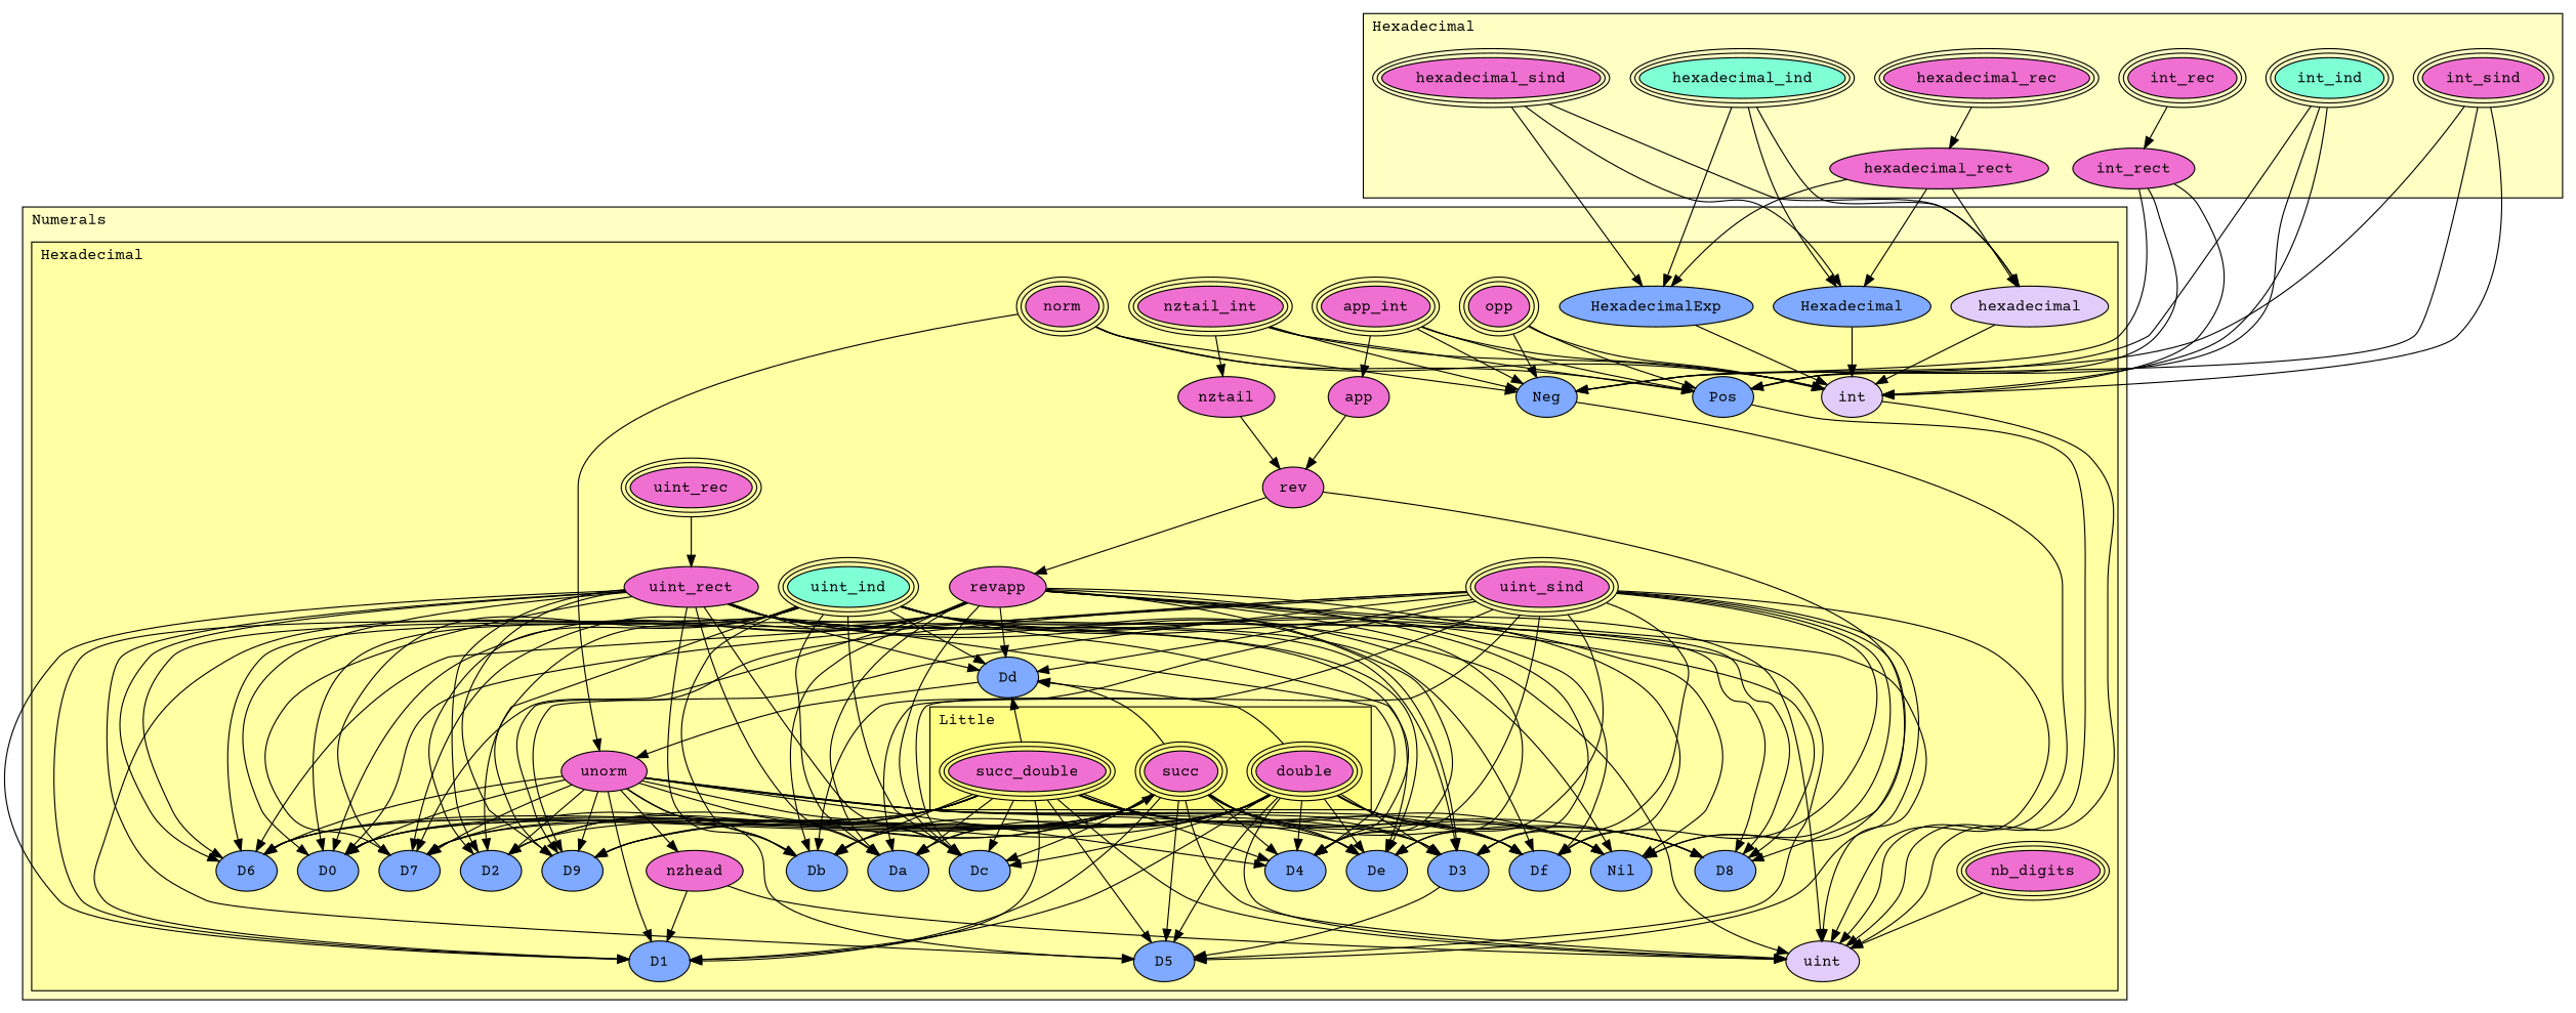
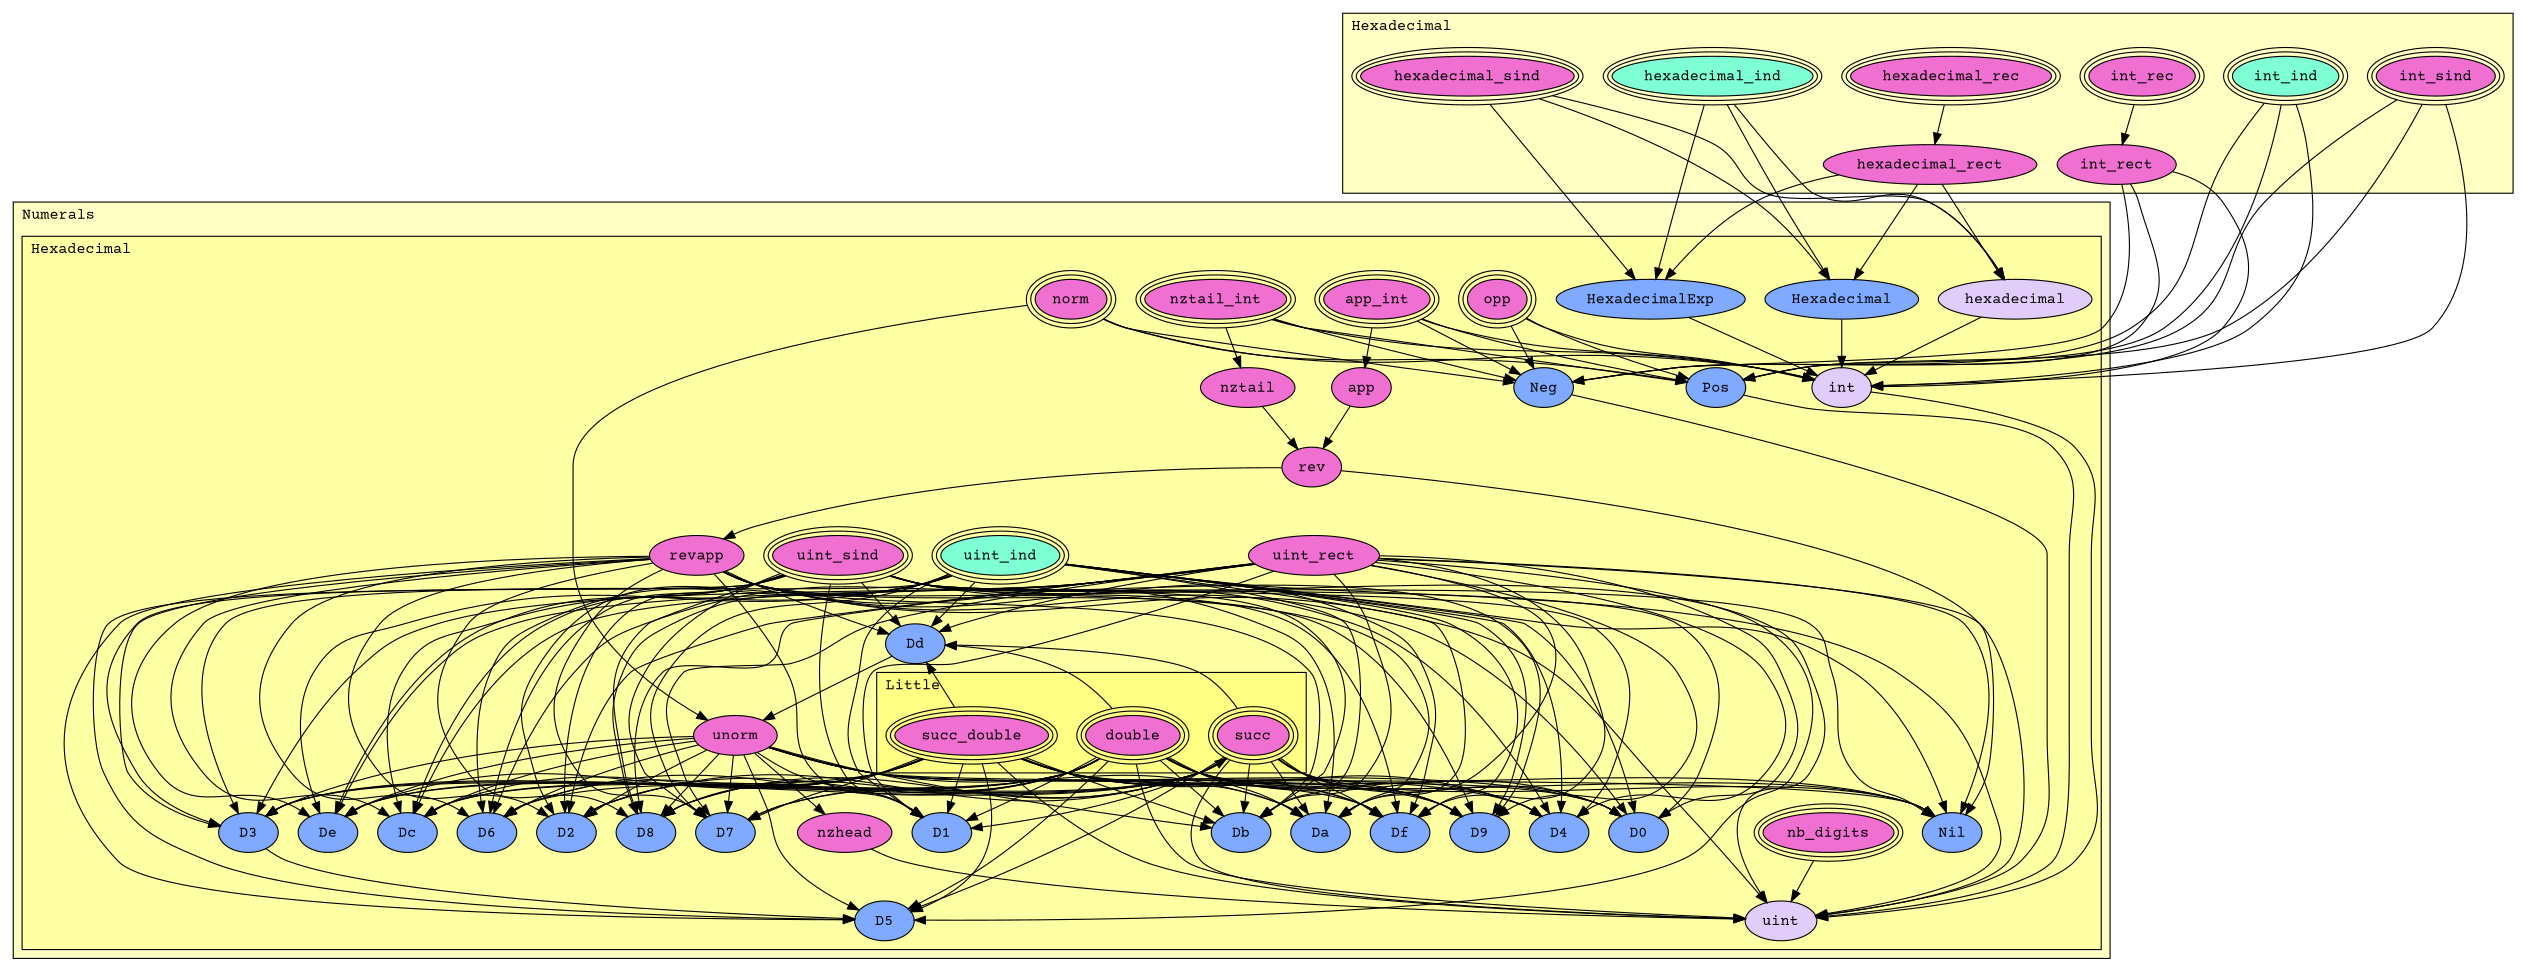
  digraph {
    fontname="Courier Prime"
    node [fillcolor="#F070D1" fontname="Courier Prime" style=filled]
    edge [fontname="Courier Prime"]
    n1 [label=hexadecimal_sind peripheries=3]
    n2 [label=hexadecimal_rec peripheries=3]
    n3 [fillcolor="#7FFFD4" label=hexadecimal_ind peripheries=3]
    n4 [label=hexadecimal_rect]
    n5 [label=int_sind peripheries=3]
    n6 [label=int_rec peripheries=3]
    n7 [fillcolor="#7FFFD4" label=int_ind peripheries=3]
    n8 [label=int_rect]
    n9 [label=succ_double peripheries=3]
    n10 [label=double peripheries=3]
    n11 [label=succ peripheries=3]
    n12 [label=nztail_int peripheries=3]
    n13 [label=nztail]
    n14 [label=app_int peripheries=3]
    n15 [label=app]
    n16 [label=rev]
    n17 [label=revapp]
    n18 [label=opp peripheries=3]
    n19 [label=norm peripheries=3]
    n20 [label=unorm]
    n21 [label=nzhead]
    n22 [label=nb_digits peripheries=3]
    n23 [fillcolor="#7FAAFF" label=HexadecimalExp]
    n24 [fillcolor="#7FAAFF" label=Hexadecimal]
    n25 [fillcolor="#E2CDFA" label=hexadecimal]
    n26 [fillcolor="#7FAAFF" label=Neg]
    n27 [fillcolor="#7FAAFF" label=Pos]
    n28 [fillcolor="#E2CDFA" label=int]
    n29 [label=uint_sind peripheries=3]
-   n30 [label=uint_rec peripheries=3]
    n31 [fillcolor="#7FFFD4" label=uint_ind peripheries=3]
    n32 [label=uint_rect]
    n33 [fillcolor="#7FAAFF" label=Df]
    n34 [fillcolor="#7FAAFF" label=De]
    n35 [fillcolor="#7FAAFF" label=Dd]
    n36 [fillcolor="#7FAAFF" label=Dc]
    n37 [fillcolor="#7FAAFF" label=Db]
    n38 [fillcolor="#7FAAFF" label=Da]
    n39 [fillcolor="#7FAAFF" label=D9]
    n40 [fillcolor="#7FAAFF" label=D8]
    n41 [fillcolor="#7FAAFF" label=D7]
    n42 [fillcolor="#7FAAFF" label=D6]
    n43 [fillcolor="#7FAAFF" label=D5]
    n44 [fillcolor="#7FAAFF" label=D4]
    n45 [fillcolor="#7FAAFF" label=D3]
    n46 [fillcolor="#7FAAFF" label=D2]
    n47 [fillcolor="#7FAAFF" label=D1]
    n48 [fillcolor="#7FAAFF" label=D0]
    n49 [fillcolor="#7FAAFF" label=Nil]
    n50 [fillcolor="#E2CDFA" label=uint]
    subgraph cluster_1 {
      fillcolor="#FFFFC3"
      label=Hexadecimal
      labeljust=l
      style=filled
      n1
      n2
      n3
      n4
      n5
      n6
      n7
      n8
    }
    subgraph cluster_2 {
      fillcolor="#FFFFC3"
      label=Numerals
      labeljust=l
      style=filled
      subgraph cluster_3 {
        fillcolor="#FFFFA3"
        label=Hexadecimal
        labeljust=l
        style=filled
        n12
        n13
        n14
        n15
        n16
        n17
        n18
        n19
        n20
        n21
        n22
        n23
        n24
        n25
        n26
        n27
        n28
        n29
-       n30
        n31
        n32
        n33
        n34
        n35
        n36
        n37
        n38
        n39
        n40
        n41
        n42
        n43
        n44
        n45
        n46
        n47
        n48
        n49
        n50
        subgraph cluster_4 {
          fillcolor="#FFFF83"
          label=Little
          labeljust=l
          style=filled
          n9
          n10
          n11
        }
      }
    }
    n1 -> n23
    n1 -> n24
    n1 -> n25
    n2 -> n4
    n3 -> n23
    n3 -> n24
    n3 -> n25
    n4 -> n23
    n4 -> n24
    n4 -> n25
    n5 -> n26
    n5 -> n27
    n5 -> n28
    n6 -> n8
    n7 -> n26
    n7 -> n27
    n7 -> n28
    n8 -> n26
    n8 -> n27
    n8 -> n28
    n9 -> n33
    n9 -> n34
    n9 -> n35
    n9 -> n36
    n9 -> n37
    n9 -> n38
    n9 -> n39
    n9 -> n40
    n9 -> n41
    n9 -> n42
    n9 -> n43
    n9 -> n44
    n9 -> n45
    n9 -> n46
    n9 -> n47
    n9 -> n48
    n9 -> n49
    n9 -> n50
    n10 -> n33
    n10 -> n34
    n10 -> n35
    n10 -> n36
    n10 -> n37
    n10 -> n38
    n10 -> n39
    n10 -> n40
    n10 -> n41
    n10 -> n42
    n10 -> n43
    n10 -> n44
    n10 -> n45
    n10 -> n46
    n10 -> n47
    n10 -> n48
    n10 -> n49
    n10 -> n50
    n11 -> n33
    n11 -> n34
    n11 -> n35
    n11 -> n36
    n11 -> n37
    n11 -> n38
    n11 -> n39
    n11 -> n40
    n11 -> n42
    n11 -> n43
    n11 -> n44
    n11 -> n45
    n11 -> n46
    n11 -> n47
    n11 -> n48
    n11 -> n49
    n11 -> n50
    n12 -> n13
    n12 -> n26
    n12 -> n27
    n12 -> n28
    n13 -> n16
    n14 -> n15
    n14 -> n26
    n14 -> n27
    n14 -> n28
    n15 -> n16
    n16 -> n17
    n16 -> n49
    n17 -> n33
    n17 -> n34
    n17 -> n35
    n17 -> n36
    n17 -> n37
    n17 -> n38
    n17 -> n39
    n17 -> n40
    n17 -> n41
    n17 -> n42
    n17 -> n43
    n17 -> n44
    n17 -> n45
    n17 -> n46
    n17 -> n47
    n17 -> n48
    n17 -> n50
    n18 -> n26
    n18 -> n27
    n18 -> n28
    n19 -> n20
    n19 -> n26
    n19 -> n27
    n19 -> n28
    n20 -> n21
    n20 -> n33
    n20 -> n34
    n20 -> n36
    n20 -> n37
    n20 -> n38
    n20 -> n39
+   n20 -> n40
    n20 -> n41
    n20 -> n42
    n20 -> n43
    n20 -> n44
    n20 -> n45
    n20 -> n46
    n20 -> n47
    n20 -> n48
    n20 -> n49
    n21 -> n50
    n22 -> n50
    n23 -> n28
    n24 -> n28
    n25 -> n28
    n26 -> n50
    n27 -> n50
    n28 -> n50
    n29 -> n33
    n29 -> n34
    n29 -> n35
    n29 -> n36
    n29 -> n37
    n29 -> n38
    n29 -> n39
    n29 -> n40
    n29 -> n41
    n29 -> n42
    n29 -> n43
    n29 -> n44
    n29 -> n45
-   n21 -> n47
+   n29 -> n46
+   n29 -> n47
    n29 -> n48
    n29 -> n49
    n29 -> n50
-   n30 -> n32
    n31 -> n33
    n31 -> n34
    n31 -> n35
    n31 -> n36
    n31 -> n37
    n31 -> n38
    n31 -> n39
    n31 -> n40
    n31 -> n41
    n31 -> n42
    n31 -> n44
    n31 -> n45
    n31 -> n46
    n31 -> n47
    n31 -> n48
    n31 -> n49
    n31 -> n50
    n32 -> n33
    n32 -> n34
    n32 -> n35
    n32 -> n36
    n32 -> n37
    n32 -> n38
    n32 -> n39
    n32 -> n40
    n32 -> n41
    n32 -> n42
    n32 -> n43
    n32 -> n44
    n32 -> n45
    n32 -> n46
    n32 -> n47
    n32 -> n48
    n32 -> n49
    n32 -> n50
    n35 -> n20
    n41 -> n11
    n45 -> n43
  }
